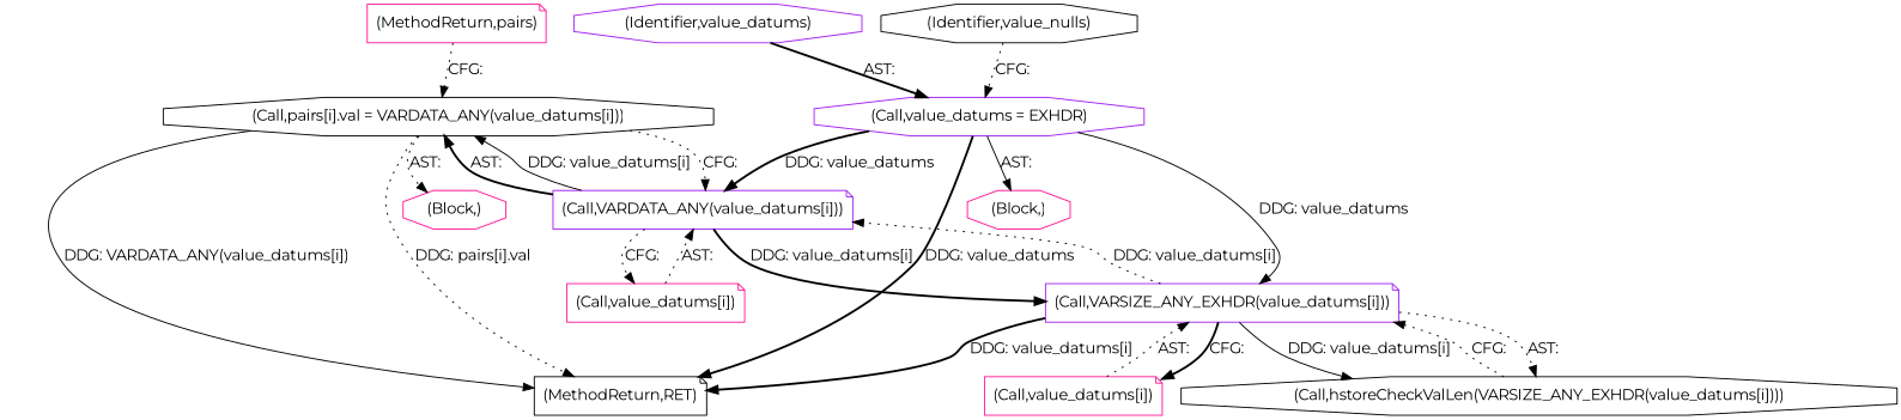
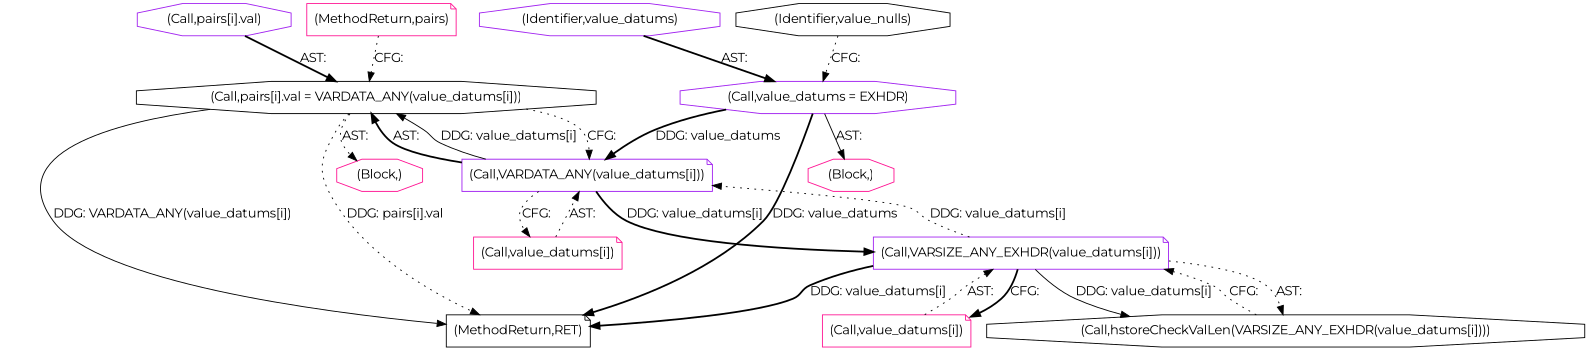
  digraph {
    fontname=Montserrat
    node [color=purple fontname=Montserrat shape=octagon]
    edge [fontname=Montserrat style=dotted]
    n1 [color=black label="(Call,pairs[i].val = VARDATA_ANY(value_datums[i]))"]
    n2 [label="(Call,VARDATA_ANY(value_datums[i]))" shape=note]
    n3 [color=black label="(MethodReturn,RET)" shape=note]
    n4 [color=deeppink label="(Block,)"]
    n5 [label="(Call,VARSIZE_ANY_EXHDR(value_datums[i]))" shape=note]
    n6 [color=deeppink label="(Call,value_datums[i])" shape=note]
    n7 [color=black label="(Call,hstoreCheckValLen(VARSIZE_ANY_EXHDR(value_datums[i])))"]
    n8 [color=deeppink label="(Call,value_datums[i])" shape=note]
    n9 [label="(Call,value_datums = EXHDR)"]
    n10 [color=deeppink label="(Block,)"]
+   n11 [label="(Call,pairs[i].val)"]
    n12 [color=deeppink label="(MethodReturn,pairs)" shape=note]
    n13 [label="(Identifier,value_datums)"]
    n14 [color=black label="(Identifier,value_nulls)"]
    n1 -> n2 [label="CFG: "]
    n1 -> n3 [label="DDG: VARDATA_ANY(value_datums[i])" style=solid]
    n1 -> n3 [label="DDG: pairs[i].val"]
    n1 -> n4 [label="AST: "]
    n2 -> n1 [label="AST: " style=bold]
    n2 -> n1 [label="DDG: value_datums[i]" style=solid]
    n2 -> n5 [label="DDG: value_datums[i]" style=bold]
    n2 -> n6 [label="CFG: "]
    n5 -> n2 [label="DDG: value_datums[i]"]
    n5 -> n3 [label="DDG: value_datums[i]" style=bold]
    n5 -> n7 [label="AST: "]
    n5 -> n7 [label="DDG: value_datums[i]" style=solid]
    n5 -> n8 [label="CFG: " style=bold]
    n6 -> n2 [label="AST: "]
    n7 -> n5 [label="CFG: "]
    n8 -> n5 [label="AST: "]
    n9 -> n2 [label="DDG: value_datums" style=bold]
    n9 -> n3 [label="DDG: value_datums" style=bold]
-   n9 -> n5 [label="DDG: value_datums" style=solid]
    n9 -> n10 [label="AST: " style=solid]
+   n11 -> n1 [label="AST: " style=bold]
    n12 -> n1 [label="CFG: "]
    n13 -> n9 [label="AST: " style=bold]
    n14 -> n9 [label="CFG: "]
  }
